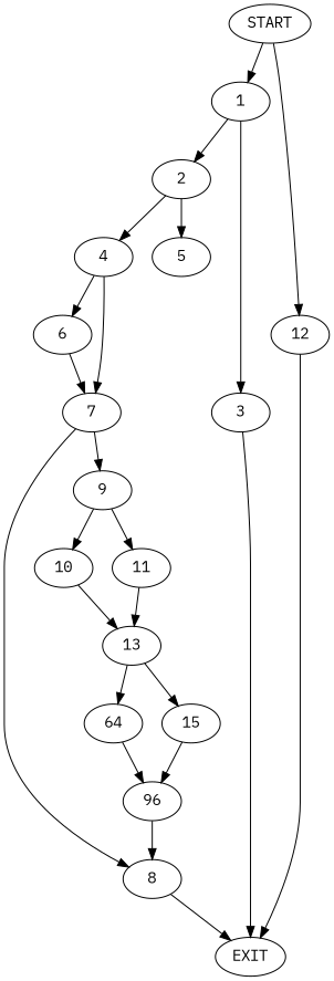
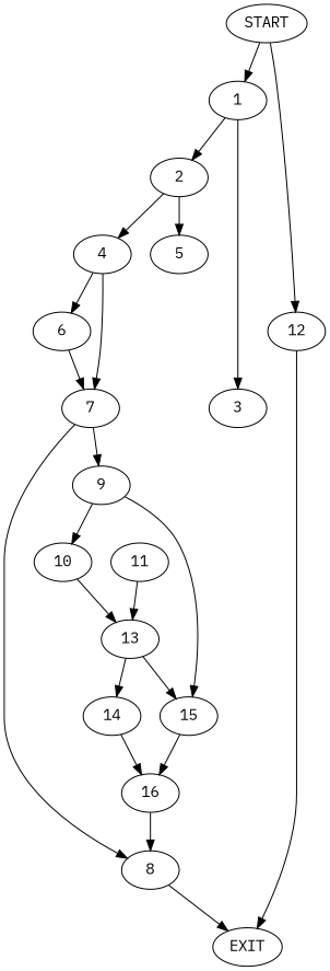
  digraph {
    fontname="IBM Plex Mono"
    node [fontname="IBM Plex Mono"]
    edge [fontname="IBM Plex Mono"]
    n1 [label=START]
    1
    12
    2
    3
    n6 [label=EXIT]
    4
    5
    6
    7
    8
    9
    10
    11
    13
-   14 [label=64]
+   14
    15
-   16 [label=96]
+   16
    n1 -> 1
    n1 -> 12
    1 -> 2
    1 -> 3
    12 -> n6
    2 -> 4
    2 -> 5
-   3 -> n6
    4 -> 6
    4 -> 7
    6 -> 7
    7 -> 8
    7 -> 9
    8 -> n6
    9 -> 10
-   9 -> 11
+   9 -> 15
    10 -> 13
    11 -> 13
    13 -> 14
    13 -> 15
    14 -> 16
    15 -> 16
    16 -> 8
  }
